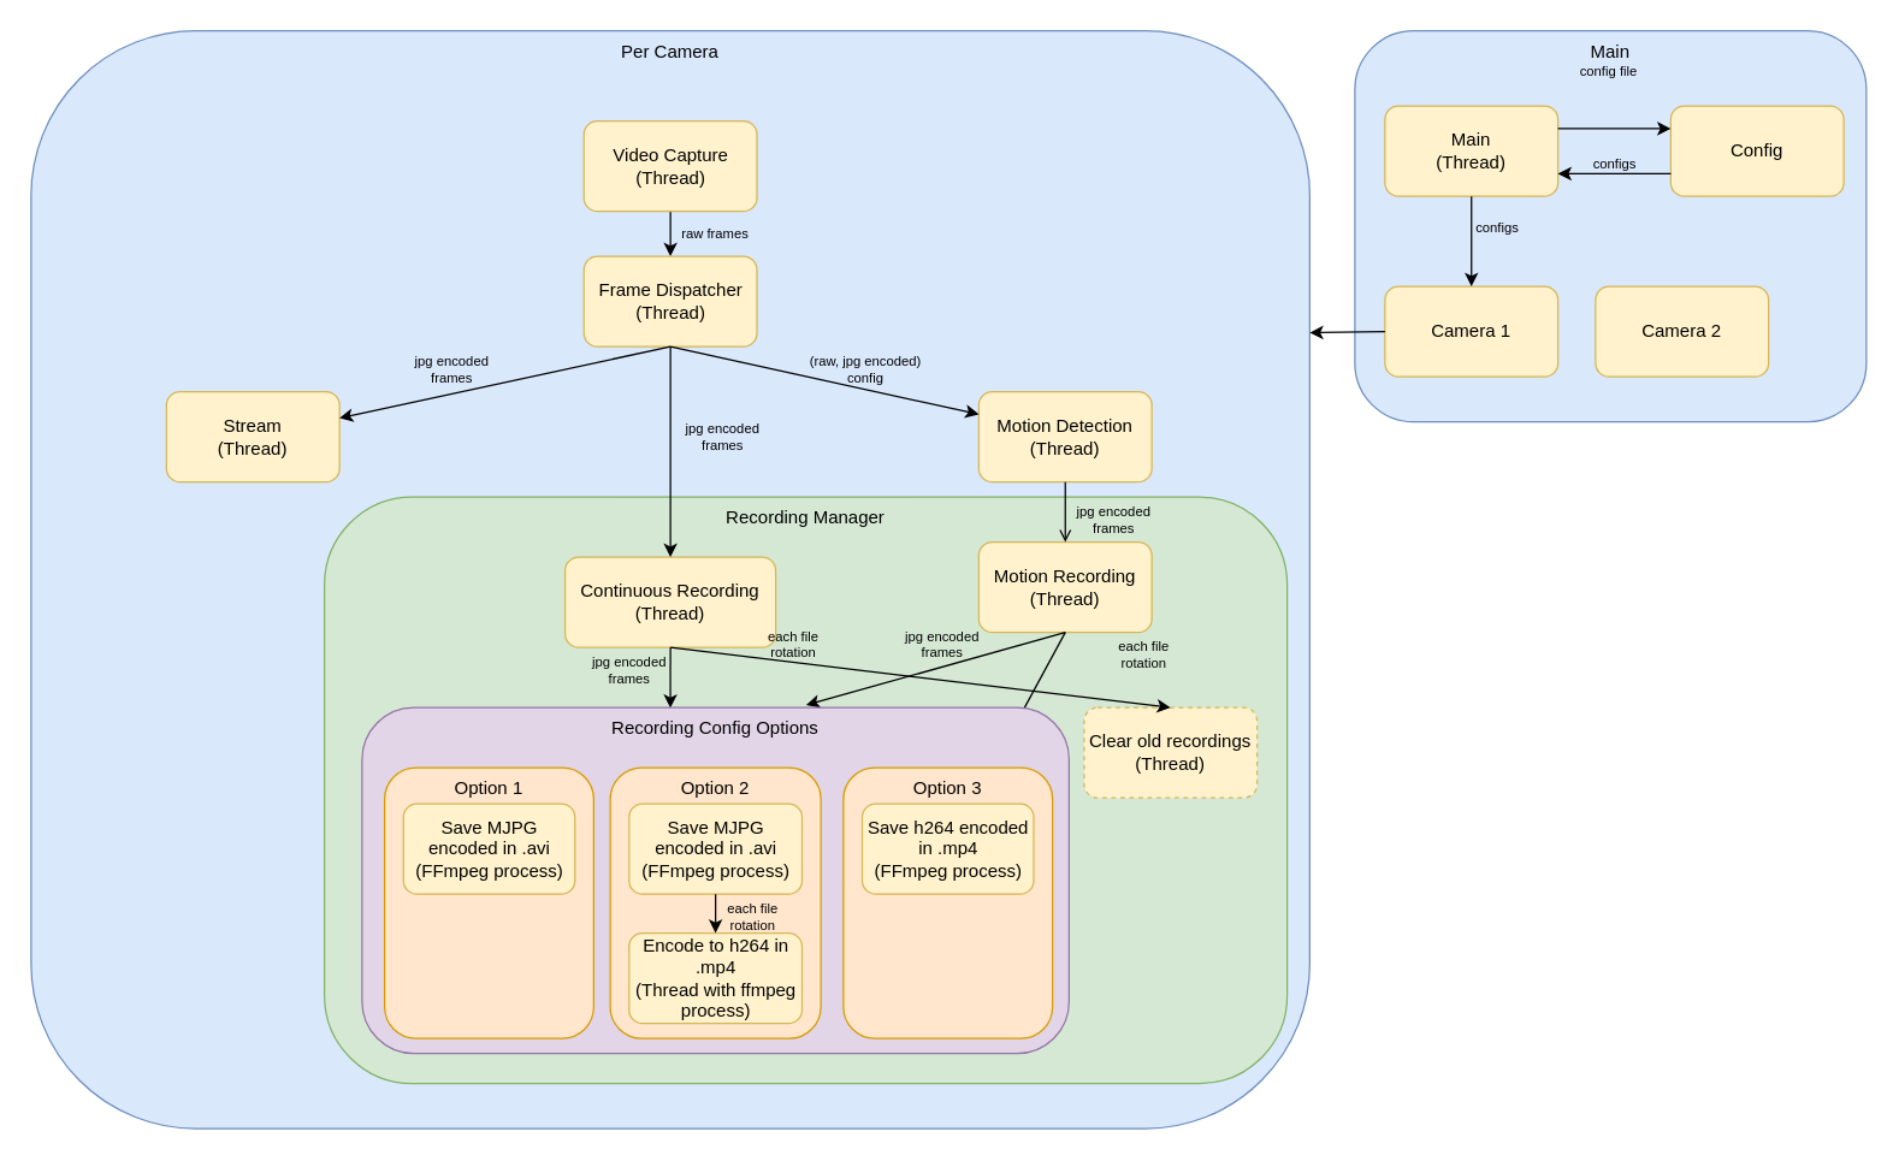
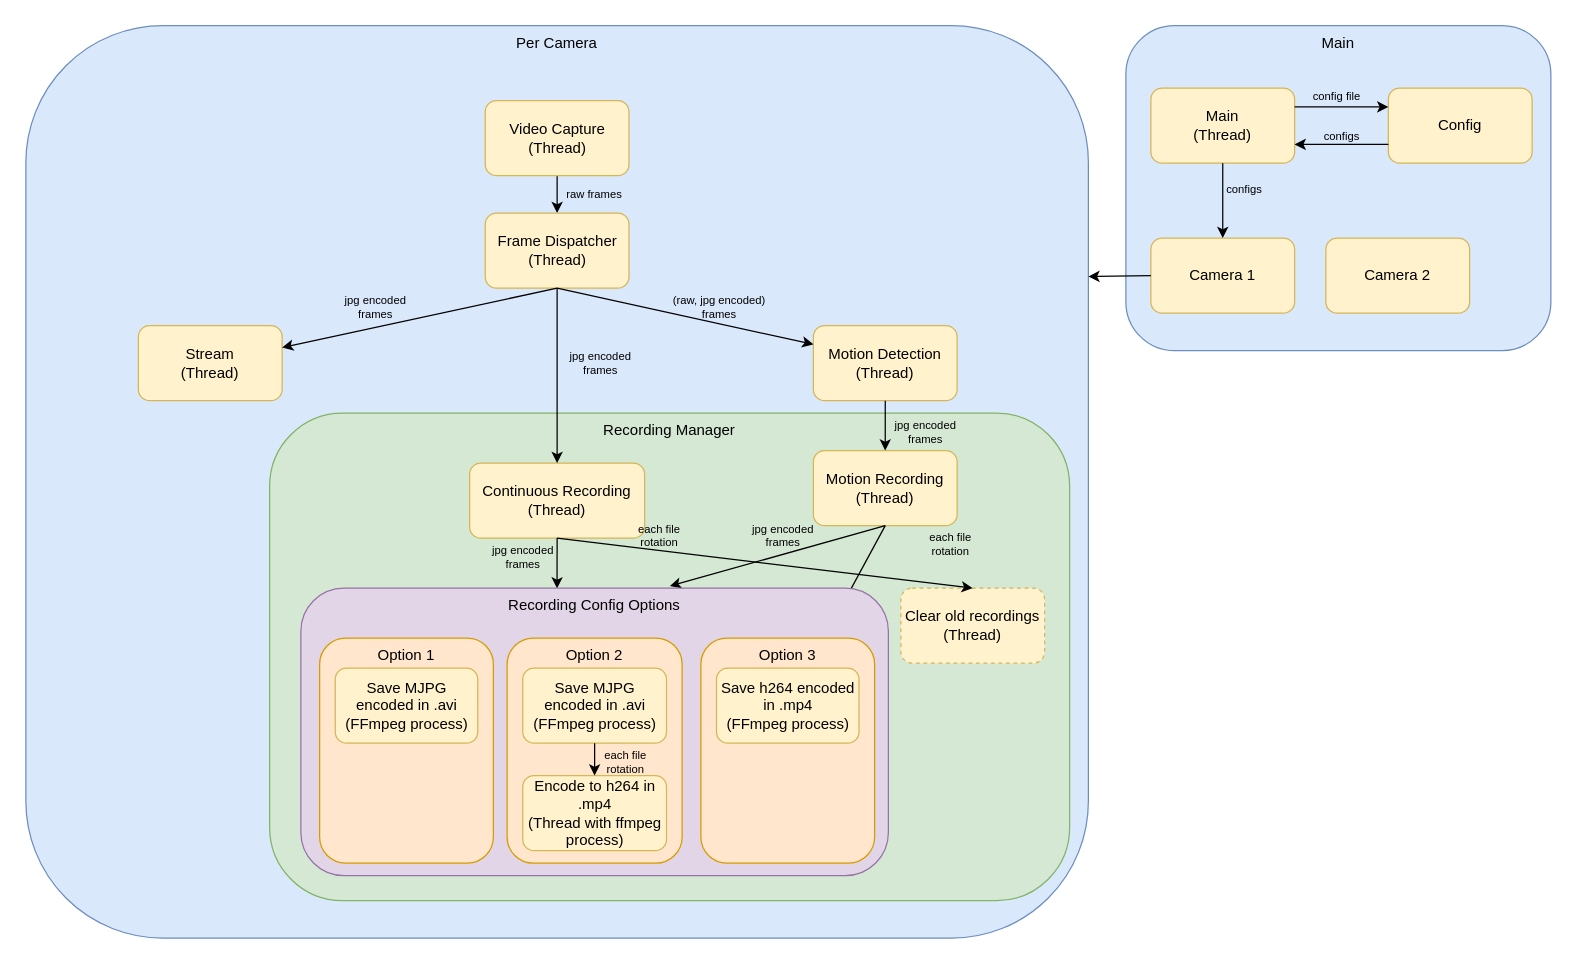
  <mxCell id="0" />
  <mxCell id="1" parent="0" />
  <mxCell id="2" value="" style="group" parent="1" vertex="1" connectable="0"><mxGeometry x="20" y="20" width="850" height="730" as="geometry" /></mxCell>
  <mxCell id="3" value="Per Camera" style="rounded=1;whiteSpace=wrap;html=1;fillColor=#dae8fc;strokeColor=#6c8ebf;verticalAlign=top;" parent="2" vertex="1"><mxGeometry width="850" height="730" as="geometry" /></mxCell>
  <mxCell id="4" style="edgeStyle=orthogonalEdgeStyle;rounded=0;orthogonalLoop=1;jettySize=auto;html=1;exitX=0.5;exitY=1;exitDx=0;exitDy=0;" parent="2" source="5" target="8" edge="1"><mxGeometry relative="1" as="geometry" /></mxCell>
  <mxCell id="5" value="Video Capture&lt;br&gt;(Thread)" style="rounded=1;whiteSpace=wrap;html=1;fillColor=#fff2cc;strokeColor=#d6b656;" parent="2" vertex="1"><mxGeometry x="367.5" y="60" width="115" height="60" as="geometry" /></mxCell>
  <mxCell id="6" value="Stream&lt;br&gt;(Thread)" style="rounded=1;whiteSpace=wrap;html=1;fillColor=#fff2cc;strokeColor=#d6b656;" parent="2" vertex="1"><mxGeometry x="90" y="240" width="115" height="60" as="geometry" /></mxCell>
  <mxCell id="7" value="Motion Detection&lt;div&gt;(Thread)&lt;/div&gt;" style="rounded=1;whiteSpace=wrap;html=1;fillColor=#fff2cc;strokeColor=#d6b656;" parent="2" vertex="1"><mxGeometry x="630" y="240" width="115" height="60" as="geometry" /></mxCell>
  <mxCell id="8" value="Frame Dispatcher&lt;br&gt;(Thread)" style="rounded=1;whiteSpace=wrap;html=1;fillColor=#fff2cc;strokeColor=#d6b656;" parent="2" vertex="1"><mxGeometry x="367.5" y="150" width="115" height="60" as="geometry" /></mxCell>
  <mxCell id="9" value="" style="endArrow=classic;html=1;rounded=0;exitX=0.5;exitY=1;exitDx=0;exitDy=0;" parent="2" source="8" target="6" edge="1"><mxGeometry width="50" height="50" relative="1" as="geometry"><mxPoint x="200" y="430" as="sourcePoint" /><mxPoint x="250" y="380" as="targetPoint" /></mxGeometry></mxCell>
  <mxCell id="10" value="" style="endArrow=classic;html=1;rounded=0;exitX=0.5;exitY=1;exitDx=0;exitDy=0;entryX=0;entryY=0.25;entryDx=0;entryDy=0;" parent="2" source="8" target="7" edge="1"><mxGeometry width="50" height="50" relative="1" as="geometry"><mxPoint x="120" y="330" as="sourcePoint" /><mxPoint x="170" y="280" as="targetPoint" /></mxGeometry></mxCell>
  <mxCell id="11" value="raw frames" style="text;html=1;align=center;verticalAlign=middle;whiteSpace=wrap;rounded=0;fontSize=9;" parent="2" vertex="1"><mxGeometry x="425" y="120" width="60" height="30" as="geometry" /></mxCell>
  <mxCell id="12" value="jpg encoded frames" style="text;html=1;align=center;verticalAlign=middle;whiteSpace=wrap;rounded=0;fontSize=9;" parent="2" vertex="1"><mxGeometry x="250" y="210" width="60" height="30" as="geometry" /></mxCell>
  <mxCell id="13" value="jpg encoded frames" style="text;html=1;align=center;verticalAlign=middle;whiteSpace=wrap;rounded=0;fontSize=9;" parent="2" vertex="1"><mxGeometry x="430" y="255" width="60" height="30" as="geometry" /></mxCell>
- <mxCell id="14" value="(raw, jpg encoded) config" style="text;html=1;align=center;verticalAlign=middle;whiteSpace=wrap;rounded=0;fontSize=9;" parent="2" vertex="1"><mxGeometry x="510" y="210" width="90" height="30" as="geometry" /></mxCell>
+ <mxCell id="14" value="(raw, jpg encoded) frames" style="text;html=1;align=center;verticalAlign=middle;whiteSpace=wrap;rounded=0;fontSize=9;" parent="2" vertex="1"><mxGeometry x="510" y="210" width="90" height="30" as="geometry" /></mxCell>
  <mxCell id="15" value="" style="group" parent="2" vertex="1" connectable="0"><mxGeometry x="195" y="310" width="640" height="390" as="geometry" /></mxCell>
  <mxCell id="16" value="Recording Manager" style="rounded=1;whiteSpace=wrap;html=1;fillColor=#d5e8d4;strokeColor=#82b366;verticalAlign=top;" parent="15" vertex="1"><mxGeometry width="640" height="390" as="geometry" /></mxCell>
  <mxCell id="17" value="Continuous Recording&lt;br&gt;(Thread)" style="rounded=1;whiteSpace=wrap;html=1;fillColor=#fff2cc;strokeColor=#d6b656;" parent="15" vertex="1"><mxGeometry x="160" y="40" width="140" height="60" as="geometry" /></mxCell>
  <mxCell id="18" value="Motion Recording&lt;div&gt;(Thread)&lt;/div&gt;" style="rounded=1;whiteSpace=wrap;html=1;fillColor=#fff2cc;strokeColor=#d6b656;" parent="15" vertex="1"><mxGeometry x="435" y="30" width="115" height="60" as="geometry" /></mxCell>
  <mxCell id="19" value="Clear old recordings&lt;br&gt;&lt;div&gt;(Thread)&lt;/div&gt;" style="rounded=1;whiteSpace=wrap;html=1;fillColor=#fff2cc;strokeColor=#d6b656;dashed=1;" parent="15" vertex="1"><mxGeometry x="505" y="140" width="115" height="60" as="geometry" /></mxCell>
  <mxCell id="20" value="" style="endArrow=classic;html=1;rounded=0;exitX=0.5;exitY=1;exitDx=0;exitDy=0;entryX=0.436;entryY=0.001;entryDx=0;entryDy=0;entryPerimeter=0;" parent="15" source="17" target="29" edge="1"><mxGeometry width="50" height="50" relative="1" as="geometry"><mxPoint x="165" y="20" as="sourcePoint" /><mxPoint x="215" y="-30" as="targetPoint" /></mxGeometry></mxCell>
  <mxCell id="21" value="" style="endArrow=classic;html=1;rounded=0;exitX=0.5;exitY=1;exitDx=0;exitDy=0;entryX=0.628;entryY=-0.007;entryDx=0;entryDy=0;entryPerimeter=0;" parent="15" source="18" target="29" edge="1"><mxGeometry width="50" height="50" relative="1" as="geometry"><mxPoint x="165" y="20" as="sourcePoint" /><mxPoint x="215" y="-30" as="targetPoint" /></mxGeometry></mxCell>
  <mxCell id="22" value="" style="endArrow=classic;html=1;rounded=0;entryX=0.5;entryY=0;entryDx=0;entryDy=0;exitX=0.5;exitY=1;exitDx=0;exitDy=0;" parent="15" source="17" target="19" edge="1"><mxGeometry width="50" height="50" relative="1" as="geometry"><mxPoint x="235" y="100" as="sourcePoint" /><mxPoint x="215" y="-30" as="targetPoint" /></mxGeometry></mxCell>
  <mxCell id="23" value="" style="endArrow=classic;html=1;rounded=0;exitX=0.5;exitY=1;exitDx=0;exitDy=0;" parent="15" source="18" target="36" edge="1"><mxGeometry width="50" height="50" relative="1" as="geometry"><mxPoint x="165" y="20" as="sourcePoint" /><mxPoint x="215" y="-30" as="targetPoint" /></mxGeometry></mxCell>
  <mxCell id="24" value="jpg encoded frames" style="text;html=1;align=center;verticalAlign=middle;whiteSpace=wrap;rounded=0;fontSize=9;" parent="15" vertex="1"><mxGeometry x="172.5" y="100" width="60" height="30" as="geometry" /></mxCell>
  <mxCell id="25" value="jpg encoded frames" style="text;html=1;align=center;verticalAlign=middle;whiteSpace=wrap;rounded=0;fontSize=9;" parent="15" vertex="1"><mxGeometry x="381" y="83" width="60" height="30" as="geometry" /></mxCell>
  <mxCell id="26" value="each file rotation" style="text;html=1;align=center;verticalAlign=middle;whiteSpace=wrap;rounded=0;fontSize=9;" parent="15" vertex="1"><mxGeometry x="282" y="83" width="60" height="30" as="geometry" /></mxCell>
  <mxCell id="27" value="each file rotation" style="text;html=1;align=center;verticalAlign=middle;whiteSpace=wrap;rounded=0;fontSize=9;" parent="15" vertex="1"><mxGeometry x="515" y="90" width="60" height="30" as="geometry" /></mxCell>
  <mxCell id="28" value="" style="group" parent="15" vertex="1" connectable="0"><mxGeometry x="25" y="140" width="470" height="230" as="geometry" /></mxCell>
  <mxCell id="29" value="Recording Config Options" style="rounded=1;whiteSpace=wrap;html=1;fillColor=#e1d5e7;strokeColor=#9673a6;verticalAlign=top;movable=1;resizable=1;rotatable=1;deletable=1;editable=1;locked=0;connectable=1;" parent="28" vertex="1"><mxGeometry width="470" height="230" as="geometry" /></mxCell>
  <mxCell id="30" value="Option 1" style="rounded=1;whiteSpace=wrap;html=1;fillColor=#ffe6cc;strokeColor=#d79b00;verticalAlign=top;movable=1;resizable=1;rotatable=1;deletable=1;editable=1;locked=0;connectable=1;" parent="28" vertex="1"><mxGeometry x="15" y="40" width="139" height="180" as="geometry" /></mxCell>
  <mxCell id="31" value="Save MJPG encoded in .avi&lt;br&gt;(FFmpeg process)" style="rounded=1;whiteSpace=wrap;html=1;fillColor=#fff2cc;strokeColor=#d6b656;movable=1;resizable=1;rotatable=1;deletable=1;editable=1;locked=0;connectable=1;" parent="28" vertex="1"><mxGeometry x="27.5" y="64" width="114" height="60" as="geometry" /></mxCell>
  <mxCell id="32" value="Option 2" style="rounded=1;whiteSpace=wrap;html=1;fillColor=#ffe6cc;strokeColor=#d79b00;verticalAlign=top;movable=1;resizable=1;rotatable=1;deletable=1;editable=1;locked=0;connectable=1;" parent="28" vertex="1"><mxGeometry x="165" y="40" width="140" height="180" as="geometry" /></mxCell>
  <mxCell id="33" value="Save MJPG encoded in .avi&lt;br&gt;(FFmpeg process)" style="rounded=1;whiteSpace=wrap;html=1;fillColor=#fff2cc;strokeColor=#d6b656;movable=1;resizable=1;rotatable=1;deletable=1;editable=1;locked=0;connectable=1;" parent="28" vertex="1"><mxGeometry x="177.5" y="64" width="115" height="60" as="geometry" /></mxCell>
  <mxCell id="34" value="Encode to h264 in .mp4&lt;br&gt;(Thread with ffmpeg process)" style="rounded=1;whiteSpace=wrap;html=1;fillColor=#fff2cc;strokeColor=#d6b656;movable=1;resizable=1;rotatable=1;deletable=1;editable=1;locked=0;connectable=1;" parent="28" vertex="1"><mxGeometry x="177.5" y="150" width="115" height="60" as="geometry" /></mxCell>
  <mxCell id="35" value="Option 3" style="rounded=1;whiteSpace=wrap;html=1;fillColor=#ffe6cc;strokeColor=#d79b00;verticalAlign=top;movable=1;resizable=1;rotatable=1;deletable=1;editable=1;locked=0;connectable=1;" parent="28" vertex="1"><mxGeometry x="320" y="40" width="139" height="180" as="geometry" /></mxCell>
  <mxCell id="36" value="Save h264 encoded in .mp4&lt;br&gt;(FFmpeg process)" style="rounded=1;whiteSpace=wrap;html=1;fillColor=#fff2cc;strokeColor=#d6b656;movable=1;resizable=1;rotatable=1;deletable=1;editable=1;locked=0;connectable=1;" parent="28" vertex="1"><mxGeometry x="332.5" y="64" width="114" height="60" as="geometry" /></mxCell>
  <mxCell id="37" value="" style="endArrow=classic;html=1;rounded=0;exitX=0.5;exitY=1;exitDx=0;exitDy=0;entryX=0.5;entryY=0;entryDx=0;entryDy=0;" parent="28" source="33" target="34" edge="1"><mxGeometry width="50" height="50" relative="1" as="geometry"><mxPoint x="240" y="-20" as="sourcePoint" /><mxPoint x="290" y="-70" as="targetPoint" /></mxGeometry></mxCell>
  <mxCell id="38" value="each file rotation" style="text;html=1;align=center;verticalAlign=middle;whiteSpace=wrap;rounded=0;fontSize=9;" parent="28" vertex="1"><mxGeometry x="229.5" y="124" width="60" height="30" as="geometry" /></mxCell>
  <mxCell id="39" value="jpg encoded frames" style="text;html=1;align=center;verticalAlign=middle;whiteSpace=wrap;rounded=0;fontSize=9;" parent="2" vertex="1"><mxGeometry x="690" y="310" width="60" height="30" as="geometry" /></mxCell>
- <mxCell id="40" value="" style="endArrow=open;html=1;rounded=0;exitX=0.5;exitY=1;exitDx=0;exitDy=0;entryX=0.5;entryY=0;entryDx=0;entryDy=0;" parent="2" source="7" target="18" edge="1"><mxGeometry width="50" height="50" relative="1" as="geometry"><mxPoint x="250" y="230" as="sourcePoint" /><mxPoint x="300" y="180" as="targetPoint" /></mxGeometry></mxCell>
+ <mxCell id="40" value="" style="endArrow=classic;html=1;rounded=0;exitX=0.5;exitY=1;exitDx=0;exitDy=0;entryX=0.5;entryY=0;entryDx=0;entryDy=0;" parent="2" source="7" target="18" edge="1"><mxGeometry width="50" height="50" relative="1" as="geometry"><mxPoint x="250" y="230" as="sourcePoint" /><mxPoint x="300" y="180" as="targetPoint" /></mxGeometry></mxCell>
  <mxCell id="41" value="" style="endArrow=classic;html=1;rounded=0;exitX=0.5;exitY=1;exitDx=0;exitDy=0;entryX=0.5;entryY=0;entryDx=0;entryDy=0;" parent="2" source="8" target="17" edge="1"><mxGeometry width="50" height="50" relative="1" as="geometry"><mxPoint x="120" y="330" as="sourcePoint" /><mxPoint x="170" y="280" as="targetPoint" /></mxGeometry></mxCell>
  <mxCell id="42" value="" style="group" parent="1" vertex="1" connectable="0"><mxGeometry x="900" y="20" width="340" height="260" as="geometry" /></mxCell>
  <mxCell id="43" value="Main" style="rounded=1;whiteSpace=wrap;html=1;verticalAlign=top;fillColor=#dae8fc;strokeColor=#6c8ebf;" parent="42" vertex="1"><mxGeometry width="340" height="260" as="geometry" /></mxCell>
  <mxCell id="44" value="Main&lt;div&gt;(Thread)&lt;/div&gt;" style="rounded=1;whiteSpace=wrap;html=1;fillColor=#fff2cc;strokeColor=#d6b656;" parent="42" vertex="1"><mxGeometry x="20" y="50" width="115" height="60" as="geometry" /></mxCell>
  <mxCell id="45" value="Config" style="rounded=1;whiteSpace=wrap;html=1;fillColor=#fff2cc;strokeColor=#d6b656;" parent="42" vertex="1"><mxGeometry x="210" y="50" width="115" height="60" as="geometry" /></mxCell>
- <mxCell id="46" value="config file" style="text;html=1;align=center;verticalAlign=middle;whiteSpace=wrap;rounded=0;fontSize=9;" parent="42" vertex="1"><mxGeometry x="139" y="12" width="60" height="30" as="geometry" /></mxCell>
+ <mxCell id="46" value="config file" style="text;html=1;align=center;verticalAlign=middle;whiteSpace=wrap;rounded=0;fontSize=9;" parent="42" vertex="1"><mxGeometry x="139" y="42" width="60" height="30" as="geometry" /></mxCell>
  <mxCell id="47" value="configs" style="text;html=1;align=center;verticalAlign=middle;whiteSpace=wrap;rounded=0;fontSize=9;" parent="42" vertex="1"><mxGeometry x="143" y="74" width="60" height="30" as="geometry" /></mxCell>
  <mxCell id="48" value="Camera 1" style="rounded=1;whiteSpace=wrap;html=1;fillColor=#fff2cc;strokeColor=#d6b656;" parent="42" vertex="1"><mxGeometry x="20" y="170" width="115" height="60" as="geometry" /></mxCell>
  <mxCell id="49" value="Camera 2" style="rounded=1;whiteSpace=wrap;html=1;fillColor=#fff2cc;strokeColor=#d6b656;" parent="42" vertex="1"><mxGeometry x="160" y="170" width="115" height="60" as="geometry" /></mxCell>
  <mxCell id="50" value="configs" style="text;html=1;align=center;verticalAlign=middle;whiteSpace=wrap;rounded=0;fontSize=9;" parent="42" vertex="1"><mxGeometry x="65" y="116" width="60" height="30" as="geometry" /></mxCell>
  <mxCell id="51" value="" style="endArrow=classic;html=1;rounded=0;exitX=1;exitY=0.25;exitDx=0;exitDy=0;entryX=0;entryY=0.25;entryDx=0;entryDy=0;" parent="42" source="44" target="45" edge="1"><mxGeometry width="50" height="50" relative="1" as="geometry"><mxPoint x="-140" y="350" as="sourcePoint" /><mxPoint x="-90" y="300" as="targetPoint" /></mxGeometry></mxCell>
  <mxCell id="52" value="" style="endArrow=classic;html=1;rounded=0;exitX=0;exitY=0.75;exitDx=0;exitDy=0;entryX=1;entryY=0.75;entryDx=0;entryDy=0;" parent="42" source="45" target="44" edge="1"><mxGeometry width="50" height="50" relative="1" as="geometry"><mxPoint x="-140" y="350" as="sourcePoint" /><mxPoint x="-90" y="300" as="targetPoint" /></mxGeometry></mxCell>
  <mxCell id="53" value="" style="endArrow=classic;html=1;rounded=0;exitX=0.5;exitY=1;exitDx=0;exitDy=0;entryX=0.5;entryY=0;entryDx=0;entryDy=0;" parent="42" source="44" target="48" edge="1"><mxGeometry width="50" height="50" relative="1" as="geometry"><mxPoint x="-140" y="340" as="sourcePoint" /><mxPoint x="-90" y="290" as="targetPoint" /></mxGeometry></mxCell>
  <mxCell id="54" value="" style="endArrow=classic;html=1;rounded=0;exitX=0;exitY=0.5;exitDx=0;exitDy=0;entryX=1;entryY=0.275;entryDx=0;entryDy=0;entryPerimeter=0;" parent="1" source="48" target="3" edge="1"><mxGeometry width="50" height="50" relative="1" as="geometry"><mxPoint x="660" y="350" as="sourcePoint" /><mxPoint x="710" y="300" as="targetPoint" /></mxGeometry></mxCell>
